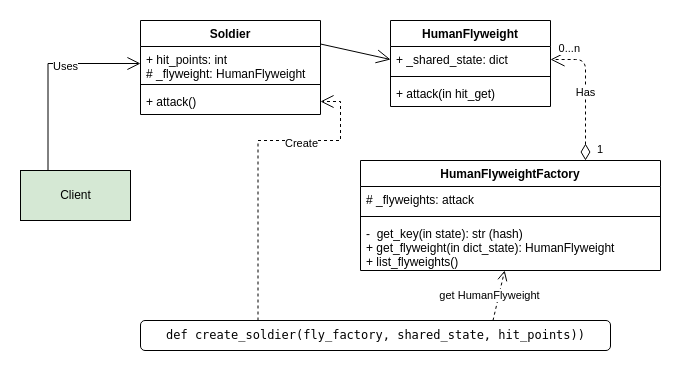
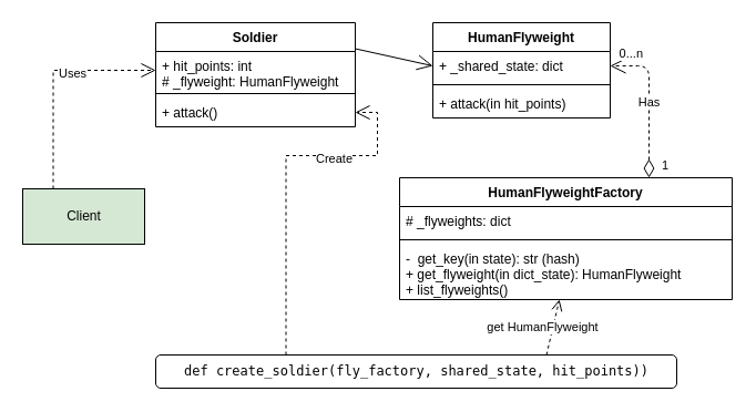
  <mxCell id="0" />
  <mxCell id="1" parent="0" />
  <mxCell id="2" value="HumanFlyweight" style="swimlane;fontStyle=1;align=center;verticalAlign=top;childLayout=stackLayout;horizontal=1;startSize=26;horizontalStack=0;resizeParent=1;resizeParentMax=0;resizeLast=0;collapsible=1;marginBottom=0;fontColor=#000000;" vertex="1" parent="1"><mxGeometry x="390" y="20" width="160" height="86" as="geometry" /></mxCell>
  <mxCell id="3" value="+ _shared_state: dict" style="text;strokeColor=none;fillColor=none;align=left;verticalAlign=top;spacingLeft=4;spacingRight=4;overflow=hidden;rotatable=0;points=[[0,0.5],[1,0.5]];portConstraint=eastwest;" vertex="1" parent="2"><mxGeometry y="26" width="160" height="26" as="geometry" /></mxCell>
  <mxCell id="4" value="" style="line;strokeWidth=1;fillColor=none;align=left;verticalAlign=middle;spacingTop=-1;spacingLeft=3;spacingRight=3;rotatable=0;labelPosition=right;points=[];portConstraint=eastwest;" vertex="1" parent="2"><mxGeometry y="52" width="160" height="8" as="geometry" /></mxCell>
- <mxCell id="5" value="+ attack(in hit_get)" style="text;strokeColor=none;fillColor=none;align=left;verticalAlign=top;spacingLeft=4;spacingRight=4;overflow=hidden;rotatable=0;points=[[0,0.5],[1,0.5]];portConstraint=eastwest;" vertex="1" parent="2"><mxGeometry y="60" width="160" height="26" as="geometry" /></mxCell>
+ <mxCell id="5" value="+ attack(in hit_points)" style="text;strokeColor=none;fillColor=none;align=left;verticalAlign=top;spacingLeft=4;spacingRight=4;overflow=hidden;rotatable=0;points=[[0,0.5],[1,0.5]];portConstraint=eastwest;" vertex="1" parent="2"><mxGeometry y="60" width="160" height="26" as="geometry" /></mxCell>
  <mxCell id="6" value="Soldier" style="swimlane;fontStyle=1;align=center;verticalAlign=top;childLayout=stackLayout;horizontal=1;startSize=26;horizontalStack=0;resizeParent=1;resizeParentMax=0;resizeLast=0;collapsible=1;marginBottom=0;fontColor=#000000;" vertex="1" parent="1"><mxGeometry x="140" y="20" width="180" height="94" as="geometry" /></mxCell>
  <mxCell id="7" value="+ hit_points: int&#10;# _flyweight: HumanFlyweight" style="text;strokeColor=none;fillColor=none;align=left;verticalAlign=top;spacingLeft=4;spacingRight=4;overflow=hidden;rotatable=0;points=[[0,0.5],[1,0.5]];portConstraint=eastwest;" vertex="1" parent="6"><mxGeometry y="26" width="180" height="34" as="geometry" /></mxCell>
  <mxCell id="8" value="" style="line;strokeWidth=1;fillColor=none;align=left;verticalAlign=middle;spacingTop=-1;spacingLeft=3;spacingRight=3;rotatable=0;labelPosition=right;points=[];portConstraint=eastwest;" vertex="1" parent="6"><mxGeometry y="60" width="180" height="8" as="geometry" /></mxCell>
  <mxCell id="9" value="+ attack()" style="text;strokeColor=none;fillColor=none;align=left;verticalAlign=top;spacingLeft=4;spacingRight=4;overflow=hidden;rotatable=0;points=[[0,0.5],[1,0.5]];portConstraint=eastwest;" vertex="1" parent="6"><mxGeometry y="68" width="180" height="26" as="geometry" /></mxCell>
  <mxCell id="10" value="HumanFlyweightFactory" style="swimlane;fontStyle=1;align=center;verticalAlign=top;childLayout=stackLayout;horizontal=1;startSize=26;horizontalStack=0;resizeParent=1;resizeParentMax=0;resizeLast=0;collapsible=1;marginBottom=0;fontColor=#000000;" vertex="1" parent="1"><mxGeometry x="360" y="160" width="300" height="110" as="geometry" /></mxCell>
- <mxCell id="11" value="# _flyweights: attack" style="text;strokeColor=none;fillColor=none;align=left;verticalAlign=top;spacingLeft=4;spacingRight=4;overflow=hidden;rotatable=0;points=[[0,0.5],[1,0.5]];portConstraint=eastwest;" vertex="1" parent="10"><mxGeometry y="26" width="300" height="26" as="geometry" /></mxCell>
+ <mxCell id="11" value="# _flyweights: dict" style="text;strokeColor=none;fillColor=none;align=left;verticalAlign=top;spacingLeft=4;spacingRight=4;overflow=hidden;rotatable=0;points=[[0,0.5],[1,0.5]];portConstraint=eastwest;" vertex="1" parent="10"><mxGeometry y="26" width="300" height="26" as="geometry" /></mxCell>
  <mxCell id="12" value="" style="line;strokeWidth=1;fillColor=none;align=left;verticalAlign=middle;spacingTop=-1;spacingLeft=3;spacingRight=3;rotatable=0;labelPosition=right;points=[];portConstraint=eastwest;" vertex="1" parent="10"><mxGeometry y="52" width="300" height="8" as="geometry" /></mxCell>
  <mxCell id="13" value="-  get_key(in state): str (hash)&#10;+ get_flyweight(in dict_state): HumanFlyweight &#10;+ list_flyweights()" style="text;strokeColor=none;fillColor=none;align=left;verticalAlign=top;spacingLeft=4;spacingRight=4;overflow=hidden;rotatable=0;points=[[0,0.5],[1,0.5]];portConstraint=eastwest;" vertex="1" parent="10"><mxGeometry y="60" width="300" height="50" as="geometry" /></mxCell>
  <mxCell id="14" value="&lt;span style=&quot;background-color: rgb(40 , 44 , 52)&quot;&gt;&lt;font face=&quot;dejavu sans mono, monospace&quot;&gt;&lt;div&gt;def create_soldier(fly_factory, shared_state, hit_points))&lt;/div&gt;&lt;/font&gt;&lt;/span&gt;" style="html=1;rounded=1;" vertex="1" parent="1"><mxGeometry x="140" y="320" width="470" height="30" as="geometry" /></mxCell>
  <mxCell id="15" value="Client" style="html=1;fillColor=#d5e8d4;" vertex="1" parent="1"><mxGeometry x="20" y="170" width="110" height="50" as="geometry" /></mxCell>
  <mxCell id="16" value="Has" style="endArrow=open;html=1;endSize=12;startArrow=diamondThin;startSize=14;startFill=0;edgeStyle=orthogonalEdgeStyle;dashed=1;fontColor=#000000;entryX=1;entryY=0.5;entryDx=0;entryDy=0;exitX=0.75;exitY=0;exitDx=0;exitDy=0;" edge="1" parent="1" source="10" target="3"><mxGeometry relative="1" as="geometry"><mxPoint x="620" y="50" as="sourcePoint" /><mxPoint x="770" y="106" as="targetPoint" /><Array as="points"><mxPoint x="585" y="59" /></Array></mxGeometry></mxCell>
  <mxCell id="17" value="1" style="edgeLabel;resizable=0;html=1;align=left;verticalAlign=top;" connectable="0" vertex="1" parent="16"><mxGeometry x="-1" relative="1" as="geometry"><mxPoint x="10" y="-23.97" as="offset" /></mxGeometry></mxCell>
  <mxCell id="18" value="0...n" style="edgeLabel;resizable=0;html=1;align=right;verticalAlign=top;" connectable="0" vertex="1" parent="16"><mxGeometry x="1" relative="1" as="geometry"><mxPoint x="30" y="-24" as="offset" /></mxGeometry></mxCell>
- <mxCell id="19" style="edgeStyle=orthogonalEdgeStyle;rounded=0;orthogonalLoop=1;jettySize=auto;html=1;exitX=0.25;exitY=0;exitDx=0;exitDy=0;entryX=0;entryY=0.5;entryDx=0;entryDy=0;endSize=11;startSize=11;endArrow=open;endFill=0;dashed=0;fontColor=#000000;" edge="1" parent="1" source="15" target="7"><mxGeometry relative="1" as="geometry"><mxPoint x="89.2" y="280.049" as="sourcePoint" /><mxPoint x="40" y="367.917" as="targetPoint" /></mxGeometry></mxCell>
+ <mxCell id="19" style="edgeStyle=orthogonalEdgeStyle;rounded=0;orthogonalLoop=1;jettySize=auto;html=1;exitX=0.25;exitY=0;exitDx=0;exitDy=0;entryX=0;entryY=0.5;entryDx=0;entryDy=0;endSize=11;startSize=11;endArrow=open;endFill=0;dashed=1;fontColor=#000000;" edge="1" parent="1" source="15" target="7"><mxGeometry relative="1" as="geometry"><mxPoint x="89.2" y="280.049" as="sourcePoint" /><mxPoint x="40" y="367.917" as="targetPoint" /></mxGeometry></mxCell>
  <mxCell id="20" value="Uses" style="edgeLabel;html=1;align=center;verticalAlign=middle;resizable=0;points=[];fontColor=#000000;" vertex="1" connectable="0" parent="19"><mxGeometry x="0.241" y="-2" relative="1" as="geometry"><mxPoint as="offset" /></mxGeometry></mxCell>
  <mxCell id="21" value="get HumanFlyweight" style="html=1;verticalAlign=bottom;endArrow=open;dashed=1;endSize=8;exitX=0.75;exitY=0;exitDx=0;exitDy=0;" edge="1" parent="1" source="14" target="13"><mxGeometry x="-0.404" y="7" relative="1" as="geometry"><mxPoint x="500" y="450" as="sourcePoint" /><mxPoint x="550" y="300" as="targetPoint" /><mxPoint as="offset" /></mxGeometry></mxCell>
  <mxCell id="22" style="edgeStyle=orthogonalEdgeStyle;rounded=0;orthogonalLoop=1;jettySize=auto;html=1;exitX=0.25;exitY=0;exitDx=0;exitDy=0;entryX=1;entryY=0.5;entryDx=0;entryDy=0;endSize=11;startSize=11;endArrow=open;endFill=0;dashed=1;fontColor=#000000;" edge="1" parent="1" source="14" target="9"><mxGeometry relative="1" as="geometry"><mxPoint x="309.2" y="420.049" as="sourcePoint" /><mxPoint x="260" y="507.917" as="targetPoint" /><Array as="points"><mxPoint x="258" y="140" /><mxPoint x="340" y="140" /><mxPoint x="340" y="101" /></Array></mxGeometry></mxCell>
  <mxCell id="23" value="Create" style="edgeLabel;html=1;align=center;verticalAlign=middle;resizable=0;points=[];fontColor=#000000;" vertex="1" connectable="0" parent="22"><mxGeometry x="0.241" y="-2" relative="1" as="geometry"><mxPoint x="23.5" as="offset" /></mxGeometry></mxCell>
  <mxCell id="24" value="" style="endArrow=open;endFill=1;endSize=12;html=1;exitX=1;exitY=0.25;exitDx=0;exitDy=0;entryX=0;entryY=0.5;entryDx=0;entryDy=0;" edge="1" parent="1" source="6" target="3"><mxGeometry width="160" relative="1" as="geometry"><mxPoint x="380" y="490" as="sourcePoint" /><mxPoint x="540" y="490" as="targetPoint" /></mxGeometry></mxCell>
